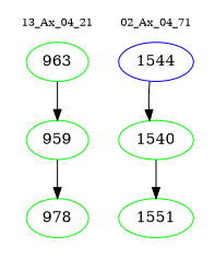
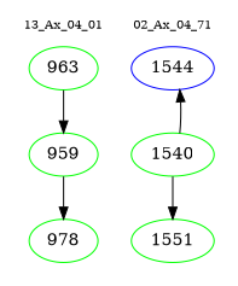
  digraph {
    node [color=green]
    edge [color=black]
    n1 [label=963]
    n2 [label=959]
    n3 [label=978]
    n4 [color=blue label=1544]
    n5 [label=1540]
    n6 [label=1551]
    subgraph cluster_1 {
      color=white
      fontsize=10
-     label="13_Ax_04_21"
+     label="13_Ax_04_01"
      n1
      n2
      n3
    }
    subgraph cluster_2 {
      color=white
      fontsize=10
      label="02_Ax_04_71"
      n4
      n5
      n6
    }
    n1 -> n2
    n2 -> n3
-   n4 -> n5
+   n5 -> n4
    n5 -> n6
  }
